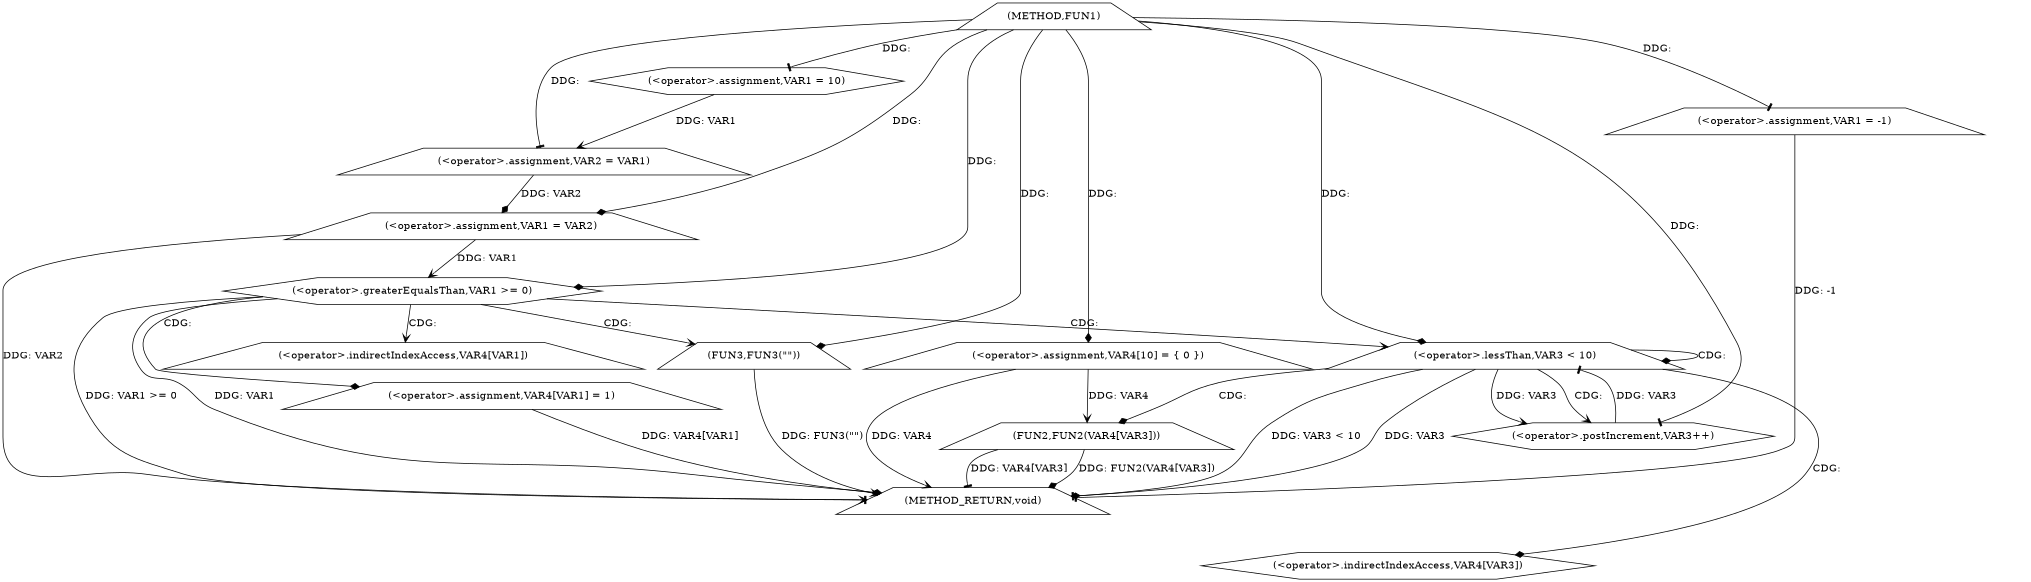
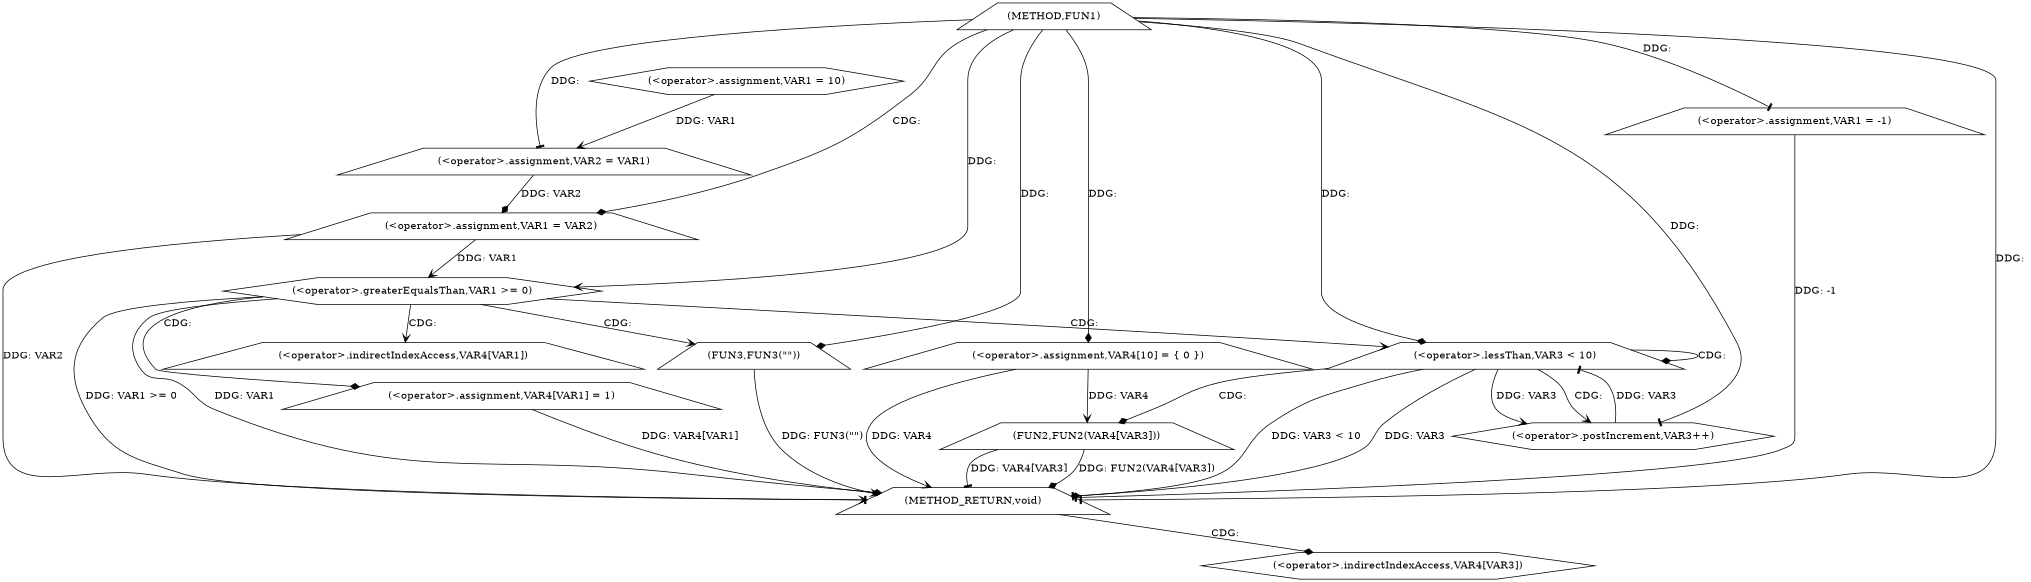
  digraph {
    node [shape=trapezium]
    edge [arrowhead=diamond]
    n1 [label="(METHOD,FUN1)"]
    n2 [label="(<operator>.assignment,VAR1 = -1)"]
    n3 [label="(<operator>.assignment,VAR1 = 10)" shape=hexagon]
    n4 [label="(<operator>.assignment,VAR2 = VAR1)"]
    n5 [label="(<operator>.assignment,VAR1 = VAR2)"]
    n6 [label="(<operator>.assignment,VAR4[10] = { 0 })"]
    n7 [label="(<operator>.greaterEqualsThan,VAR1 >= 0)" shape=hexagon]
    n8 [label="(<operator>.lessThan,VAR3 < 10)"]
    n9 [label="(<operator>.postIncrement,VAR3++)" shape=hexagon]
    n10 [label="(FUN3,FUN3(\"\"))"]
    n11 [label="(METHOD_RETURN,void)"]
    n12 [label="(FUN2,FUN2(VAR4[VAR3]))"]
    n13 [label="(<operator>.assignment,VAR4[VAR1] = 1)"]
    n14 [label="(<operator>.indirectIndexAccess,VAR4[VAR1])"]
    n15 [label="(<operator>.indirectIndexAccess,VAR4[VAR3])" shape=hexagon]
    n1 -> n2 [arrowhead=tee label="DDG: "]
-   n1 -> n3 [arrowhead=tee label="DDG: "]
+   n1 -> n11 [arrowhead=tee label="DDG: "]
    n1 -> n4 [arrowhead=tee label="DDG: "]
-   n1 -> n5 [label="DDG: "]
+   n1 -> n5 [label="CDG: "]
    n1 -> n6 [label="DDG: "]
-   n1 -> n7 [label="DDG: "]
+   n1 -> n7 [arrowhead=vee label="DDG: "]
    n1 -> n8 [label="DDG: "]
    n1 -> n9 [arrowhead=tee label="DDG: "]
    n1 -> n10 [label="DDG: "]
    n2 -> n11 [arrowhead=tee label="DDG: -1"]
    n3 -> n4 [arrowhead=vee label="DDG: VAR1"]
    n4 -> n5 [label="DDG: VAR2"]
    n5 -> n7 [arrowhead=vee label="DDG: VAR1"]
    n5 -> n11 [arrowhead=vee label="DDG: VAR2"]
    n6 -> n11 [arrowhead=vee label="DDG: VAR4"]
    n6 -> n12 [arrowhead=vee label="DDG: VAR4"]
    n7 -> n8 [arrowhead=vee label="CDG: "]
    n7 -> n10 [arrowhead=vee label="CDG: "]
    n7 -> n11 [arrowhead=tee label="DDG: VAR1 >= 0"]
    n7 -> n11 [label="DDG: VAR1"]
    n7 -> n13 [label="CDG: "]
    n7 -> n14 [arrowhead=vee label="CDG: "]
    n8 -> n8 [label="CDG: "]
    n8 -> n9 [arrowhead=vee label="DDG: VAR3"]
    n8 -> n9 [arrowhead=vee label="CDG: "]
    n8 -> n11 [arrowhead=tee label="DDG: VAR3 < 10"]
    n8 -> n11 [label="DDG: VAR3"]
    n8 -> n12 [label="CDG: "]
-   n8 -> n15 [label="CDG: "]
+   n11 -> n15 [label="CDG: "]
    n9 -> n8 [arrowhead=tee label="DDG: VAR3"]
    n10 -> n11 [arrowhead=vee label="DDG: FUN3(\"\")"]
    n12 -> n11 [label="DDG: FUN2(VAR4[VAR3])"]
    n12 -> n11 [arrowhead=tee label="DDG: VAR4[VAR3]"]
    n13 -> n11 [label="DDG: VAR4[VAR1]"]
  }
